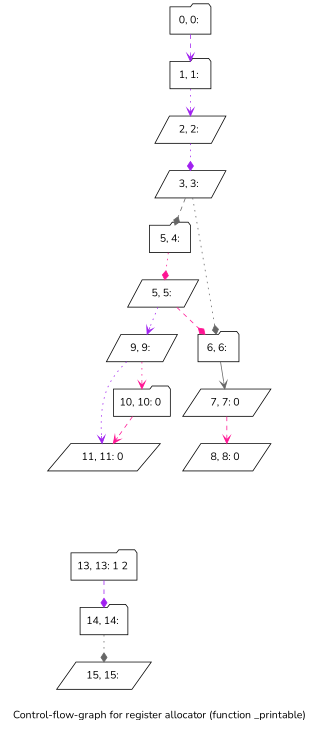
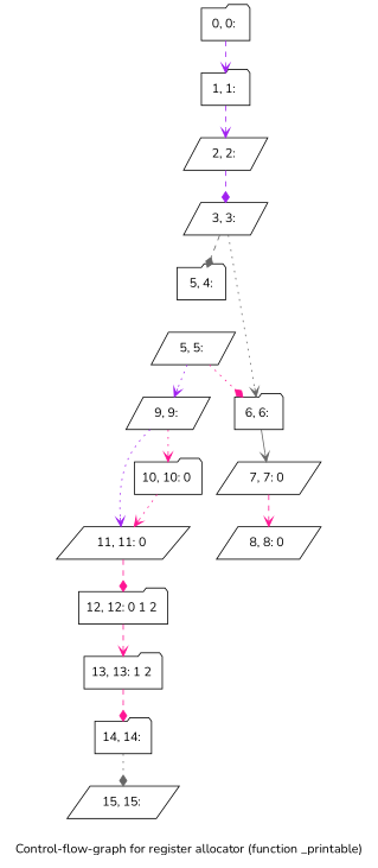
  digraph {
    fontname=Nunito
    label="Control-flow-graph for register allocator (function _printable)"
    node [fontname=Nunito shape=folder]
    edge [arrowhead=vee color=deeppink fontname=Nunito style=dashed]
    n1 [label="0, 0: "]
    n2 [label="1, 1: "]
    n3 [label="2, 2: " shape=parallelogram]
    n4 [label="3, 3: " shape=parallelogram]
    n5 [label="5, 4:"]
    n6 [label="6, 6: "]
    n7 [label="5, 5: " shape=parallelogram]
    n8 [label="7, 7: 0 " shape=parallelogram]
    n9 [label="9, 9: " shape=parallelogram]
    n10 [label="11, 11: 0 " shape=parallelogram]
    n11 [label="10, 10: 0 "]
    n12 [label="8, 8: 0 " shape=parallelogram]
+   n13 [label="12, 12: 0 1 2 "]
    n14 [label="13, 13: 1 2 "]
    n15 [label="14, 14: "]
    n16 [label="15, 15: " shape=parallelogram]
    n1 -> n2 [color=purple]
-   n2 -> n3 [color=purple style=dotted]
-   n3 -> n4 [arrowhead=diamond color=purple style=dotted]
+   n2 -> n3 [color=purple]
+   n3 -> n4 [arrowhead=diamond color=purple]
    n4 -> n5 [arrowhead=diamond color=gray40]
-   n4 -> n6 [arrowhead=diamond color=gray40 style=dotted]
-   n5 -> n7 [arrowhead=diamond style=dotted]
+   n4 -> n6 [color=gray40 style=dotted]
    n6 -> n8 [color=gray40 style=solid]
-   n7 -> n6 [arrowhead=diamond]
+   n7 -> n6 [arrowhead=diamond style=dotted]
    n7 -> n9 [color=purple style=dotted]
    n8 -> n12
    n9 -> n10 [color=purple style=dotted]
    n9 -> n11 [style=dotted]
-   n11 -> n10
-   n14 -> n15 [arrowhead=diamond color=purple]
+   n10 -> n13 [arrowhead=diamond]
+   n11 -> n10 [style=dotted]
+   n13 -> n14
+   n14 -> n15 [arrowhead=diamond]
    n15 -> n16 [arrowhead=diamond color=gray40 style=dotted]
  }
